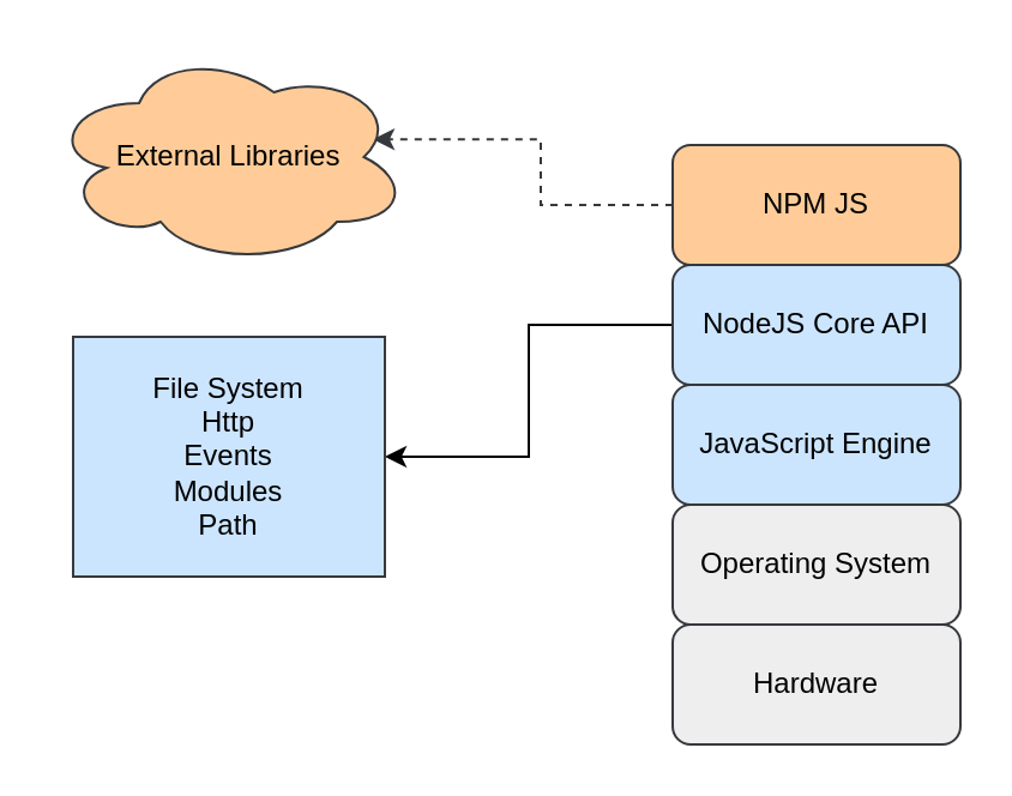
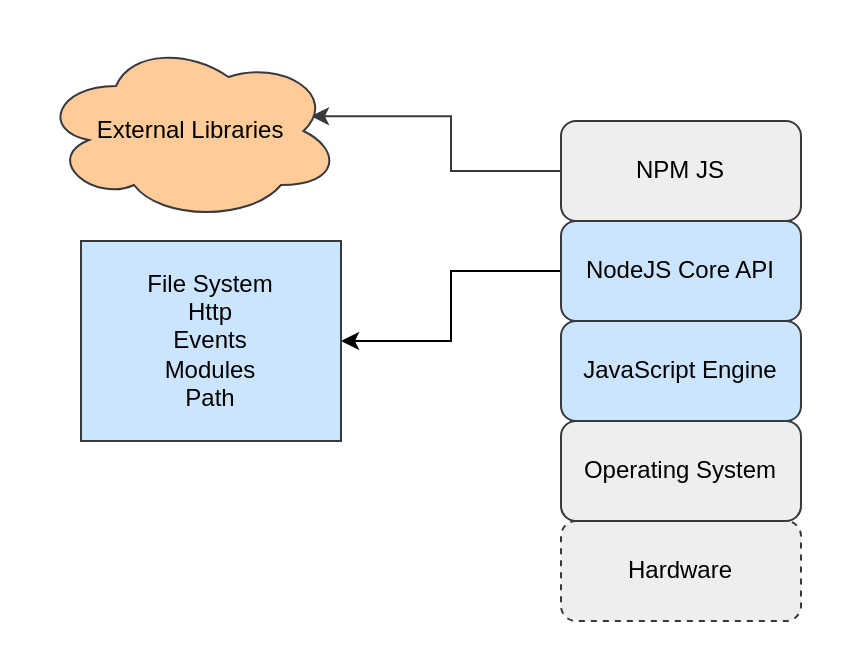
  <mxCell id="0" />
  <mxCell id="1" parent="0" />
- <mxCell id="2" value="Hardware" style="rounded=1;whiteSpace=wrap;html=1;shadow=0;glass=0;fillColor=#eeeeee;strokeColor=#36393d;" parent="1" vertex="1"><mxGeometry x="280" y="260" width="120" height="50" as="geometry" /></mxCell>
+ <mxCell id="2" value="Hardware" style="rounded=1;whiteSpace=wrap;html=1;shadow=0;glass=0;fillColor=#eeeeee;strokeColor=#36393d;dashed=1;" parent="1" vertex="1"><mxGeometry x="280" y="260" width="120" height="50" as="geometry" /></mxCell>
  <mxCell id="3" value="Operating System" style="rounded=1;whiteSpace=wrap;html=1;fillColor=#eeeeee;strokeColor=#36393d;" parent="1" vertex="1"><mxGeometry x="280" y="210" width="120" height="50" as="geometry" /></mxCell>
  <mxCell id="4" value="JavaScript Engine" style="rounded=1;whiteSpace=wrap;html=1;fillColor=#cce5ff;strokeColor=#36393d;" parent="1" vertex="1"><mxGeometry x="280" y="160" width="120" height="50" as="geometry" /></mxCell>
  <mxCell id="5" style="edgeStyle=orthogonalEdgeStyle;rounded=0;orthogonalLoop=1;jettySize=auto;html=1;" parent="1" source="6" target="10" edge="1"><mxGeometry relative="1" as="geometry" /></mxCell>
  <mxCell id="6" value="NodeJS Core API" style="rounded=1;whiteSpace=wrap;html=1;fillColor=#cce5ff;strokeColor=#36393d;" parent="1" vertex="1"><mxGeometry x="280" y="110" width="120" height="50" as="geometry" /></mxCell>
- <mxCell id="7" style="edgeStyle=orthogonalEdgeStyle;rounded=0;orthogonalLoop=1;jettySize=auto;html=1;entryX=0.9;entryY=0.418;entryDx=0;entryDy=0;entryPerimeter=0;fillColor=#ffcc99;strokeColor=#36393d;dashed=1;" parent="1" source="8" target="9" edge="1"><mxGeometry relative="1" as="geometry" /></mxCell>
- <mxCell id="8" value="NPM JS" style="rounded=1;whiteSpace=wrap;html=1;fillColor=#ffcc99;strokeColor=#36393d;" parent="1" vertex="1"><mxGeometry x="280" y="60" width="120" height="50" as="geometry" /></mxCell>
+ <mxCell id="7" style="edgeStyle=orthogonalEdgeStyle;rounded=0;orthogonalLoop=1;jettySize=auto;html=1;entryX=0.9;entryY=0.418;entryDx=0;entryDy=0;entryPerimeter=0;fillColor=#ffcc99;strokeColor=#36393d;" parent="1" source="8" target="9" edge="1"><mxGeometry relative="1" as="geometry" /></mxCell>
+ <mxCell id="8" value="NPM JS" style="rounded=1;whiteSpace=wrap;html=1;fillColor=#eeeeee;strokeColor=#36393d;" parent="1" vertex="1"><mxGeometry x="280" y="60" width="120" height="50" as="geometry" /></mxCell>
  <mxCell id="9" value="External Libraries" style="ellipse;shape=cloud;whiteSpace=wrap;html=1;shadow=0;glass=0;fillColor=#ffcc99;strokeColor=#36393d;" parent="1" vertex="1"><mxGeometry x="20" y="20" width="150" height="90" as="geometry" /></mxCell>
- <mxCell id="10" value="File System&lt;br&gt;Http&lt;br&gt;Events&lt;br&gt;Modules&lt;br&gt;Path&lt;br&gt;" style="rounded=0;whiteSpace=wrap;html=1;shadow=0;glass=0;fillColor=#cce5ff;strokeColor=#36393d;" parent="1" vertex="1"><mxGeometry x="30" y="140" width="130" height="100" as="geometry" /></mxCell>
+ <mxCell id="10" value="File System&lt;br&gt;Http&lt;br&gt;Events&lt;br&gt;Modules&lt;br&gt;Path&lt;br&gt;" style="rounded=0;whiteSpace=wrap;html=1;shadow=0;glass=0;fillColor=#cce5ff;strokeColor=#36393d;" parent="1" vertex="1"><mxGeometry x="40" y="120" width="130" height="100" as="geometry" /></mxCell>
